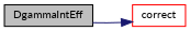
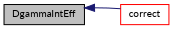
  digraph {
    rankdir=LR
    fontname=Lato
    node [fontname=Lato fontsize=10 shape=record]
    n1 [color=black fillcolor=grey75 fontcolor=black height=0.2 label=DgammaIntEff style=filled width=0.4]
    n2 [color=red height=0.2 label=correct width=0.4]
-   n1 -> n2 [color=midnightblue fontname=Lato fontsize=10 labelfontname=Helvetica labelfontsize=10 style=solid]
+   n2 -> n1 [color=midnightblue fontname=Lato fontsize=10 labelfontname=Helvetica labelfontsize=10 style=solid]
  }
